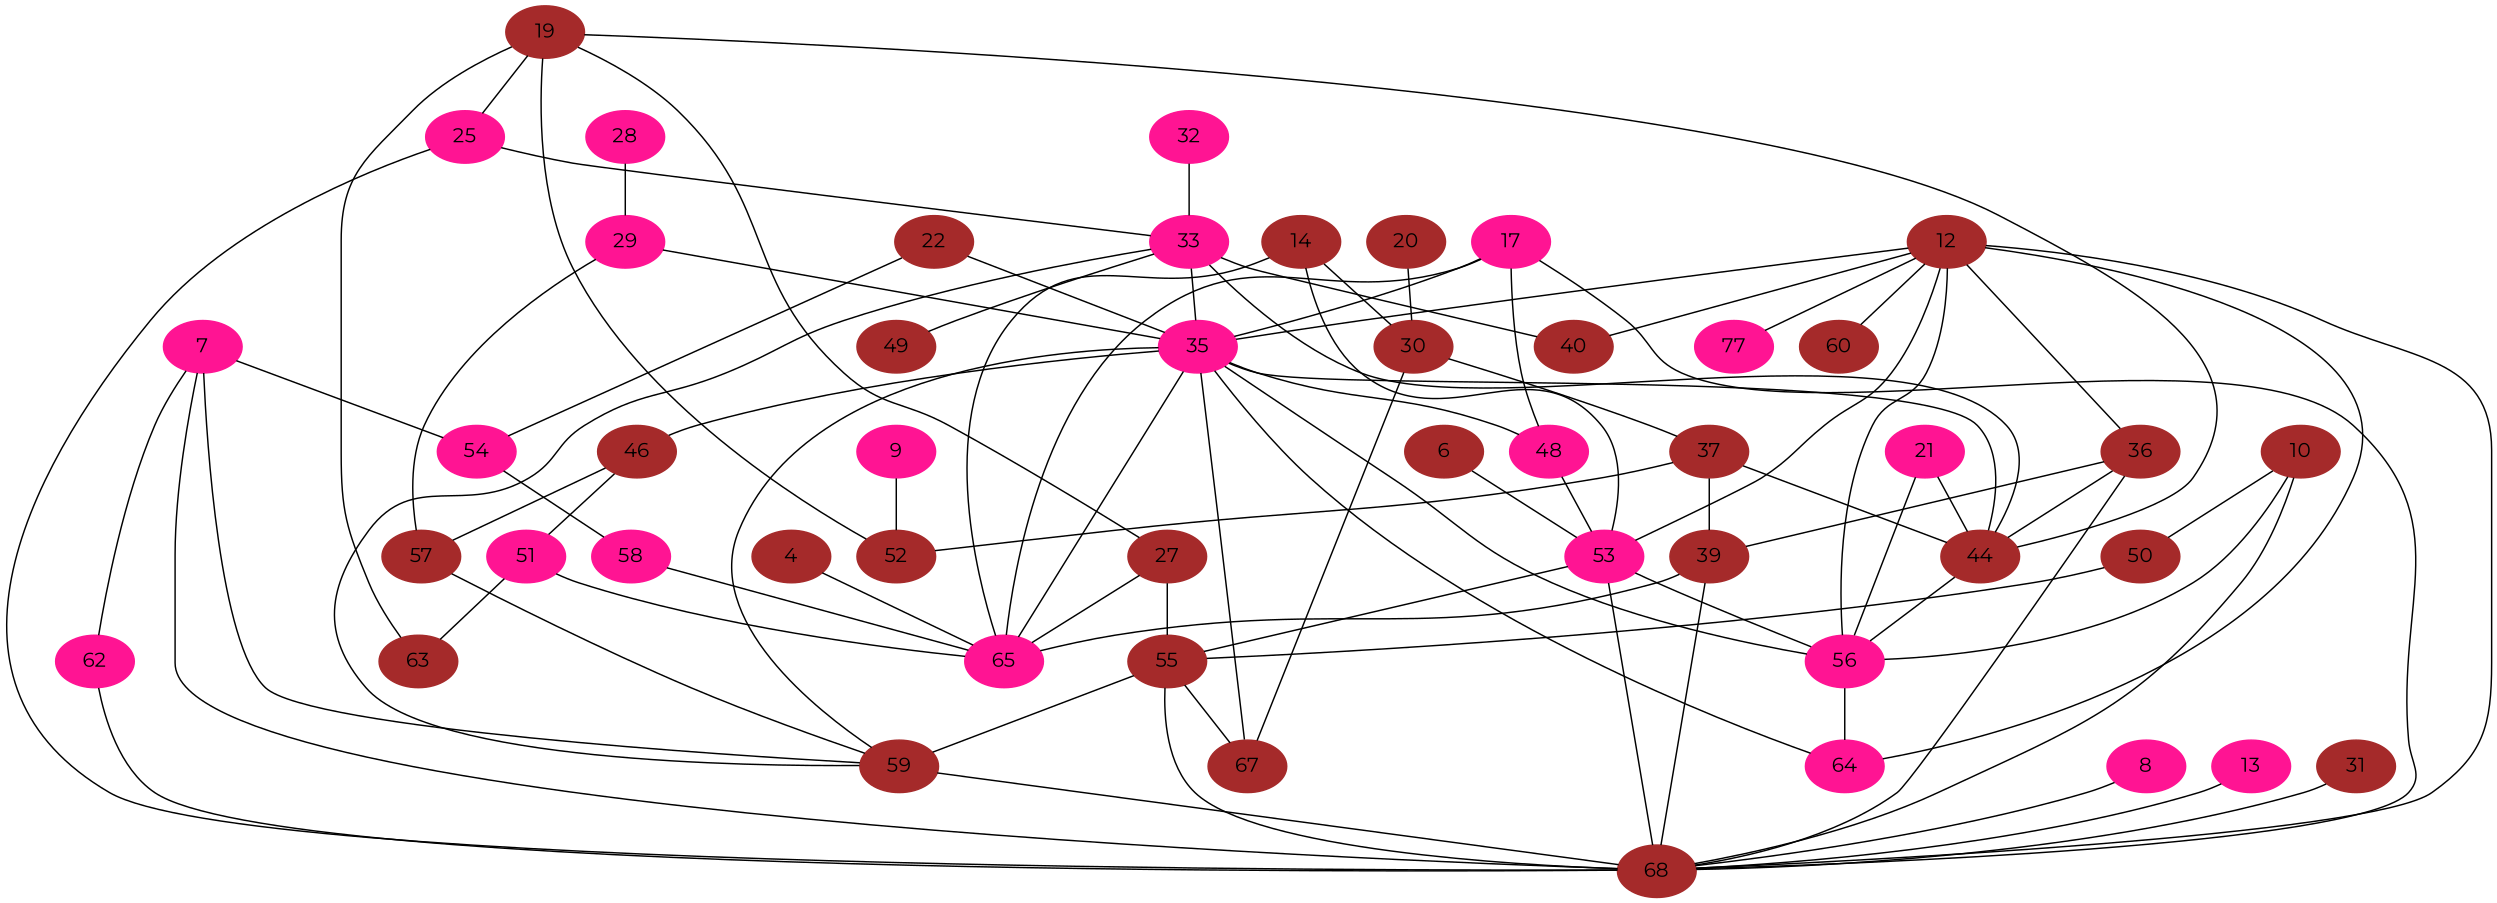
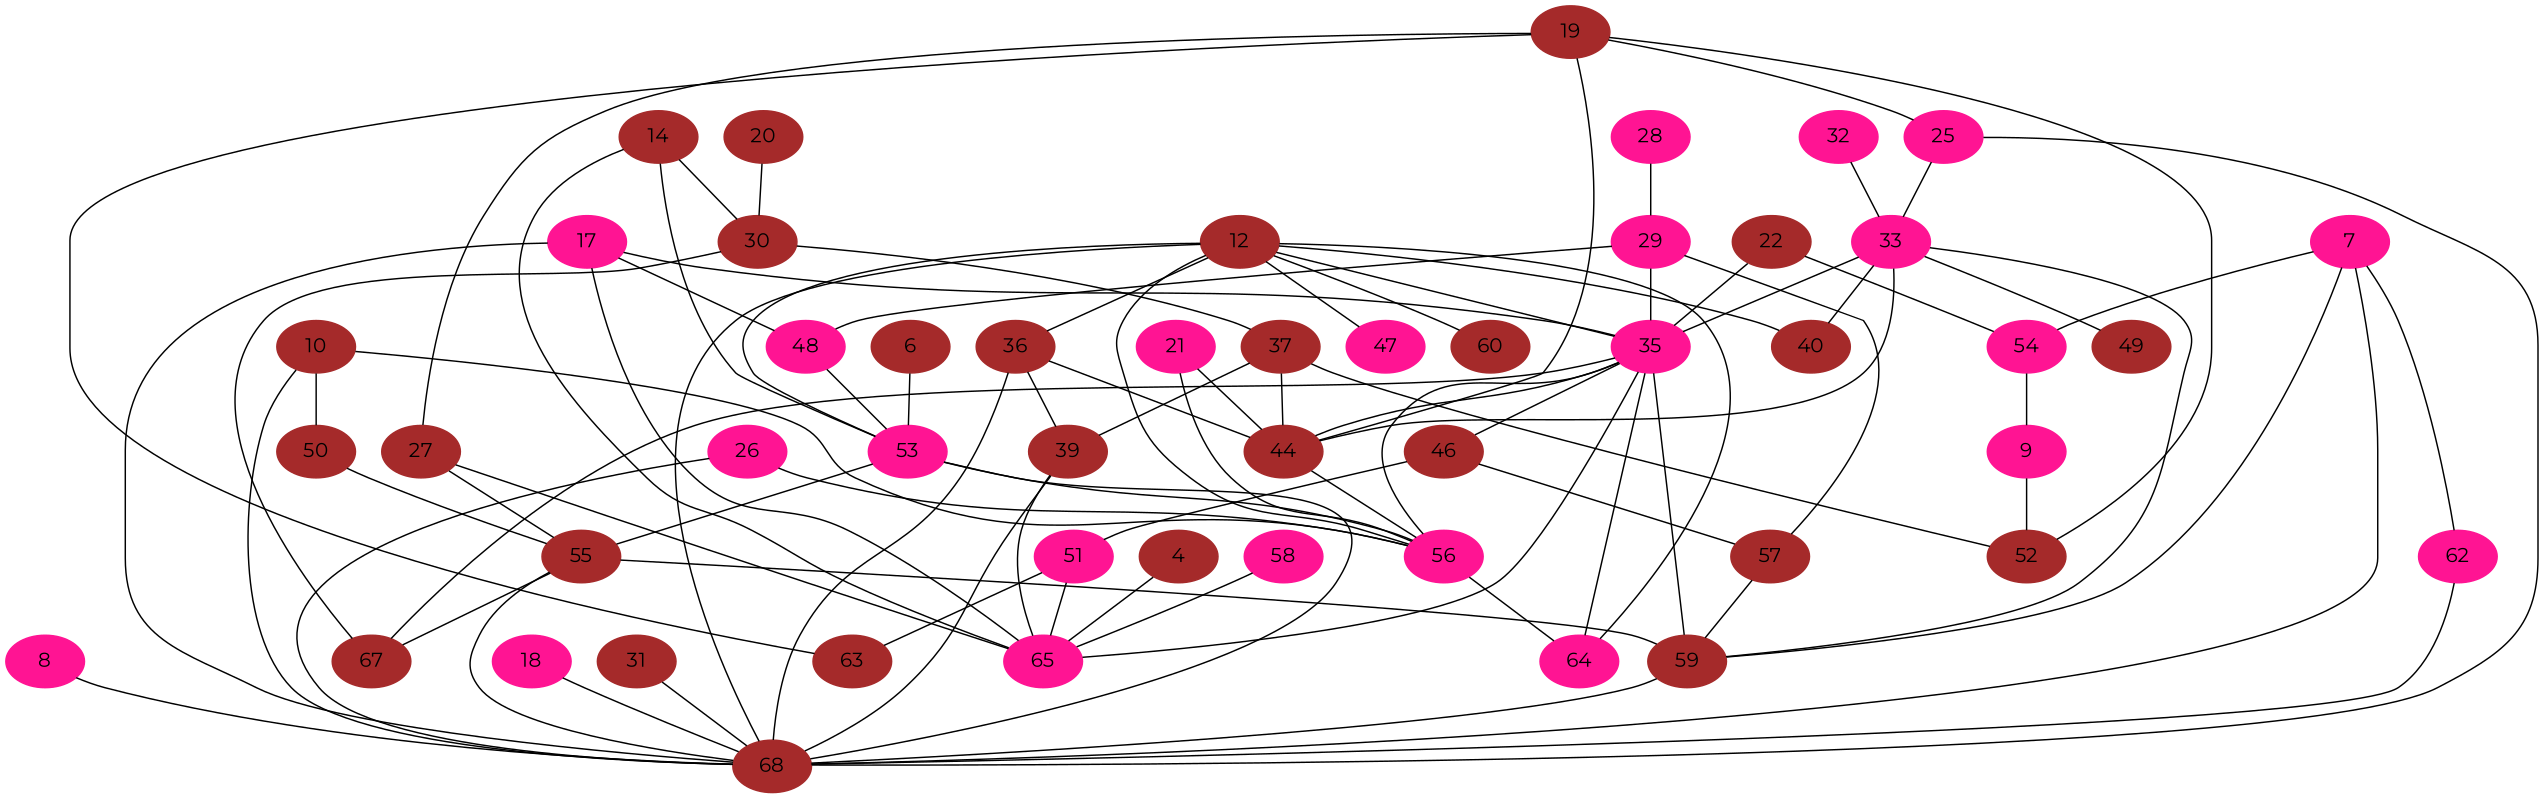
  graph {
    fontname=Montserrat
    node [color=brown fontname=Montserrat style=filled]
    edge [fontname=Montserrat weight=1.0]
    50
    55
    65 [color=deeppink]
    4
    53 [color=deeppink]
    6
    68
    56 [color=deeppink]
    7 [color=deeppink]
    54 [color=deeppink]
    59
    62 [color=deeppink]
    58 [color=deeppink]
    8 [color=deeppink]
    9 [color=deeppink]
    52
    10
    64 [color=deeppink]
    12
    35 [color=deeppink]
    36
    40
-   47 [color=deeppink label=77]
+   47 [color=deeppink]
    60
    44
    67
    46
    39
    14
    30
    37
    17 [color=deeppink]
    48 [color=deeppink]
-   18 [color=deeppink label=13]
+   18 [color=deeppink]
    19
    25 [color=deeppink]
    27
    63
    33 [color=deeppink]
    20
    21 [color=deeppink]
    22
    49
+   26 [color=deeppink]
    28 [color=deeppink]
    29 [color=deeppink]
    57
    31
    32 [color=deeppink]
    51 [color=deeppink]
    50 -- 55
    55 -- 68
    55 -- 59
    55 -- 67
    4 -- 65
    53 -- 55
    53 -- 68
    53 -- 56
    6 -- 53
    56 -- 64 [weight=2.0]
    7 -- 68
    7 -- 54
    7 -- 59
    7 -- 62
-   54 -- 58
+   54 -- 9
    59 -- 68 [weight=3.0]
    62 -- 68
    58 -- 65
    8 -- 68
    9 -- 52
    10 -- 50
    10 -- 68
    10 -- 56
    12 -- 53
    12 -- 68
    12 -- 56 [weight=2.0]
    12 -- 64
    12 -- 35
    12 -- 36
    12 -- 40
    12 -- 47
    12 -- 60
    35 -- 65
    35 -- 56
    35 -- 59
    35 -- 64 [weight=2.0]
    35 -- 44
    35 -- 67 [weight=2.0]
    35 -- 46
    36 -- 68
    36 -- 44
    36 -- 39
    44 -- 56
    46 -- 57
    46 -- 51
    39 -- 65
    39 -- 68
    14 -- 65
    14 -- 53
    14 -- 30
    30 -- 67
    30 -- 37
    37 -- 52
    37 -- 44
    37 -- 39
    17 -- 65
    17 -- 68
    17 -- 35
    17 -- 48
    48 -- 53
    18 -- 68
    19 -- 52
    19 -- 44
    19 -- 25
    19 -- 27
    19 -- 63
    25 -- 68
    25 -- 33
    27 -- 55
    27 -- 65
    33 -- 59
    33 -- 35
    33 -- 40
    33 -- 44
    33 -- 49
    20 -- 30
    21 -- 56
    21 -- 44
    22 -- 54
    22 -- 35
+   26 -- 68
+   26 -- 56
    28 -- 29
    29 -- 35
-   35 -- 48
+   29 -- 48
    29 -- 57
    57 -- 59
    31 -- 68
    32 -- 33
    51 -- 65
    51 -- 63
  }
